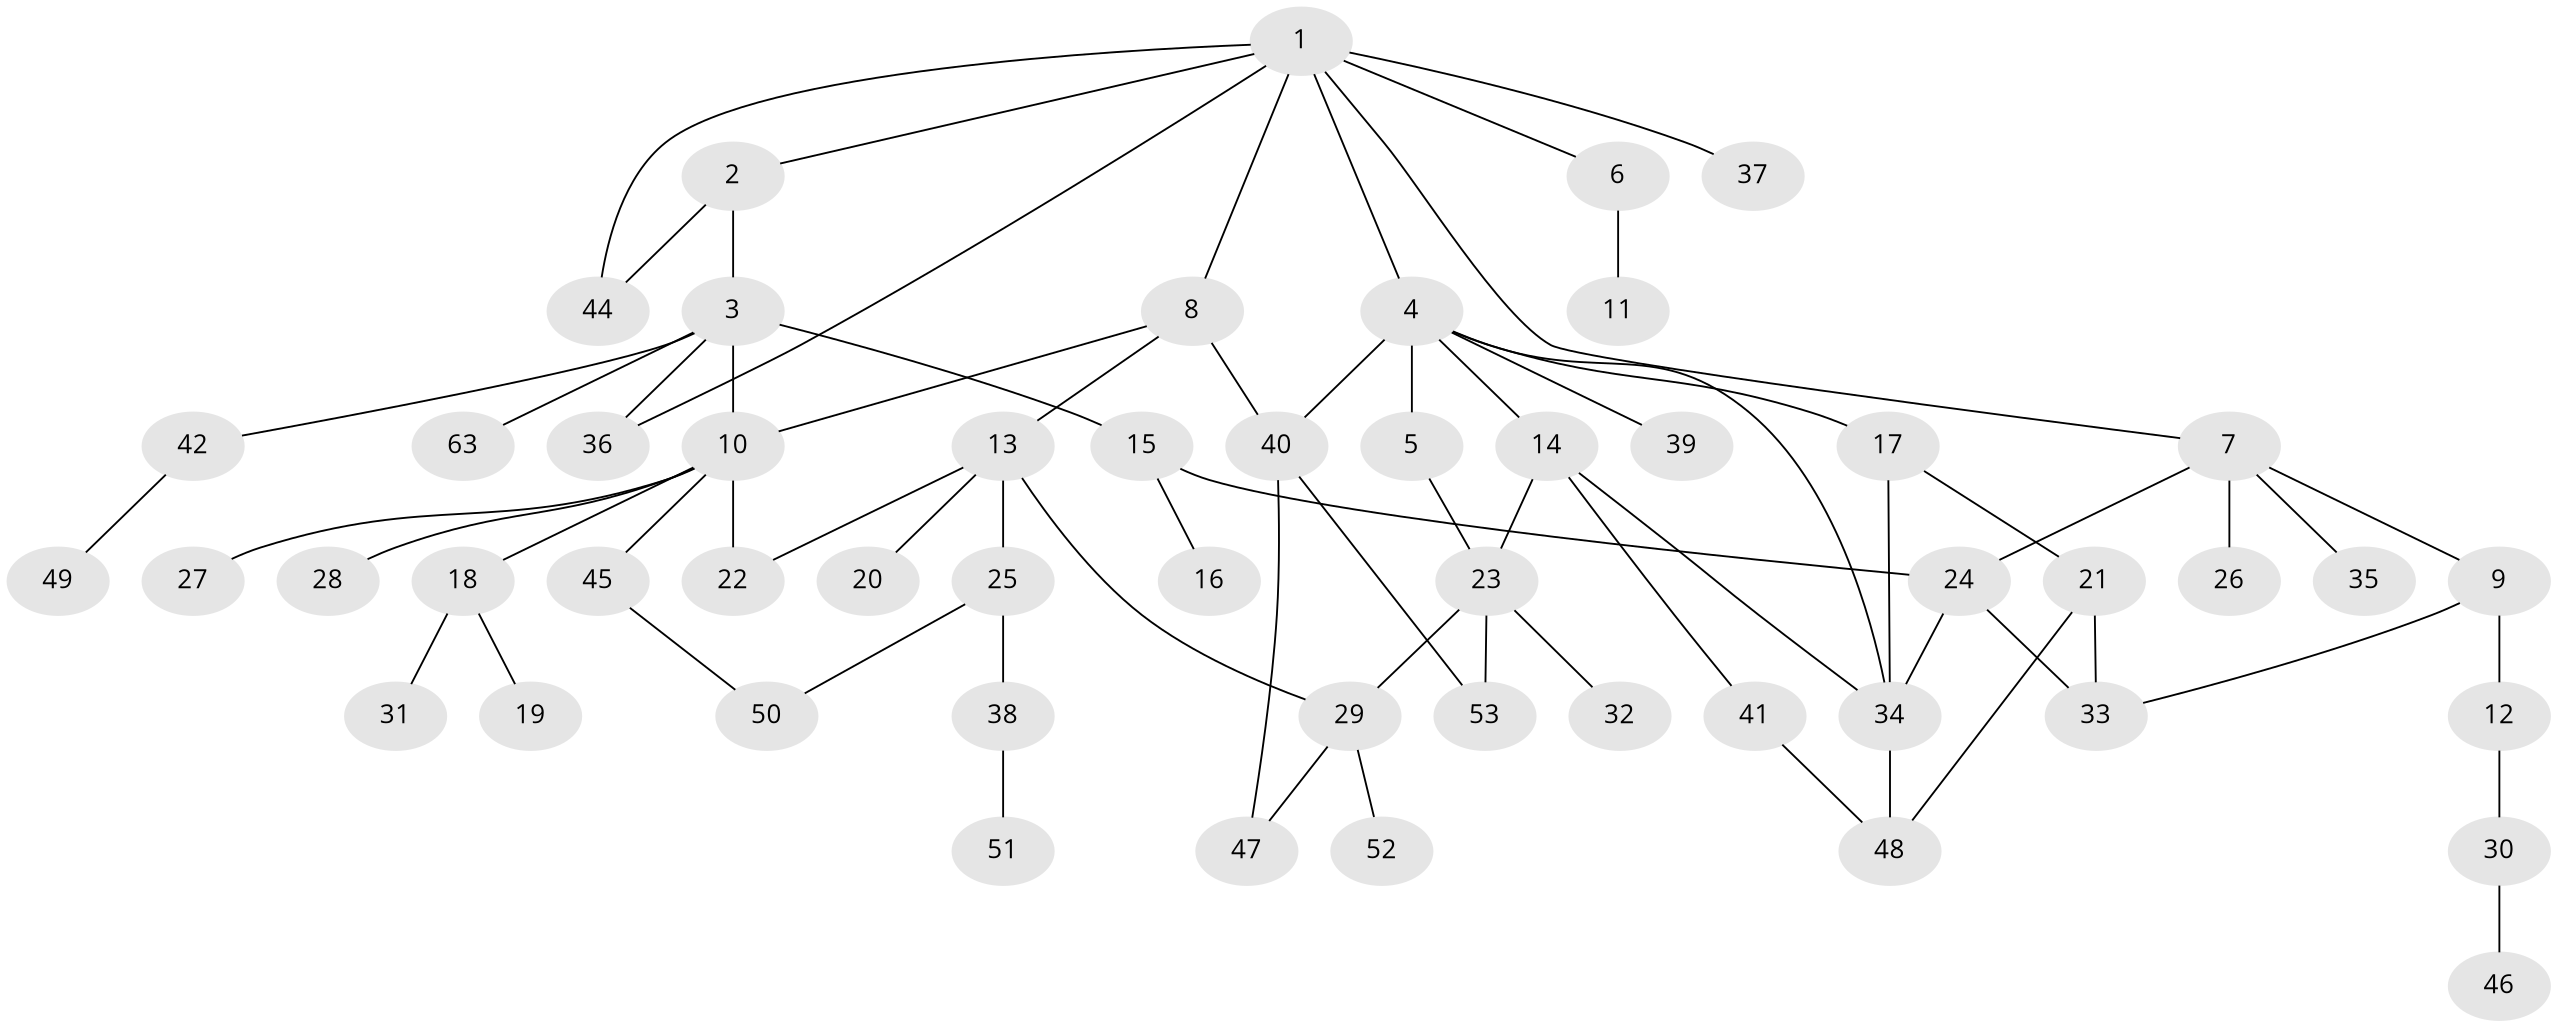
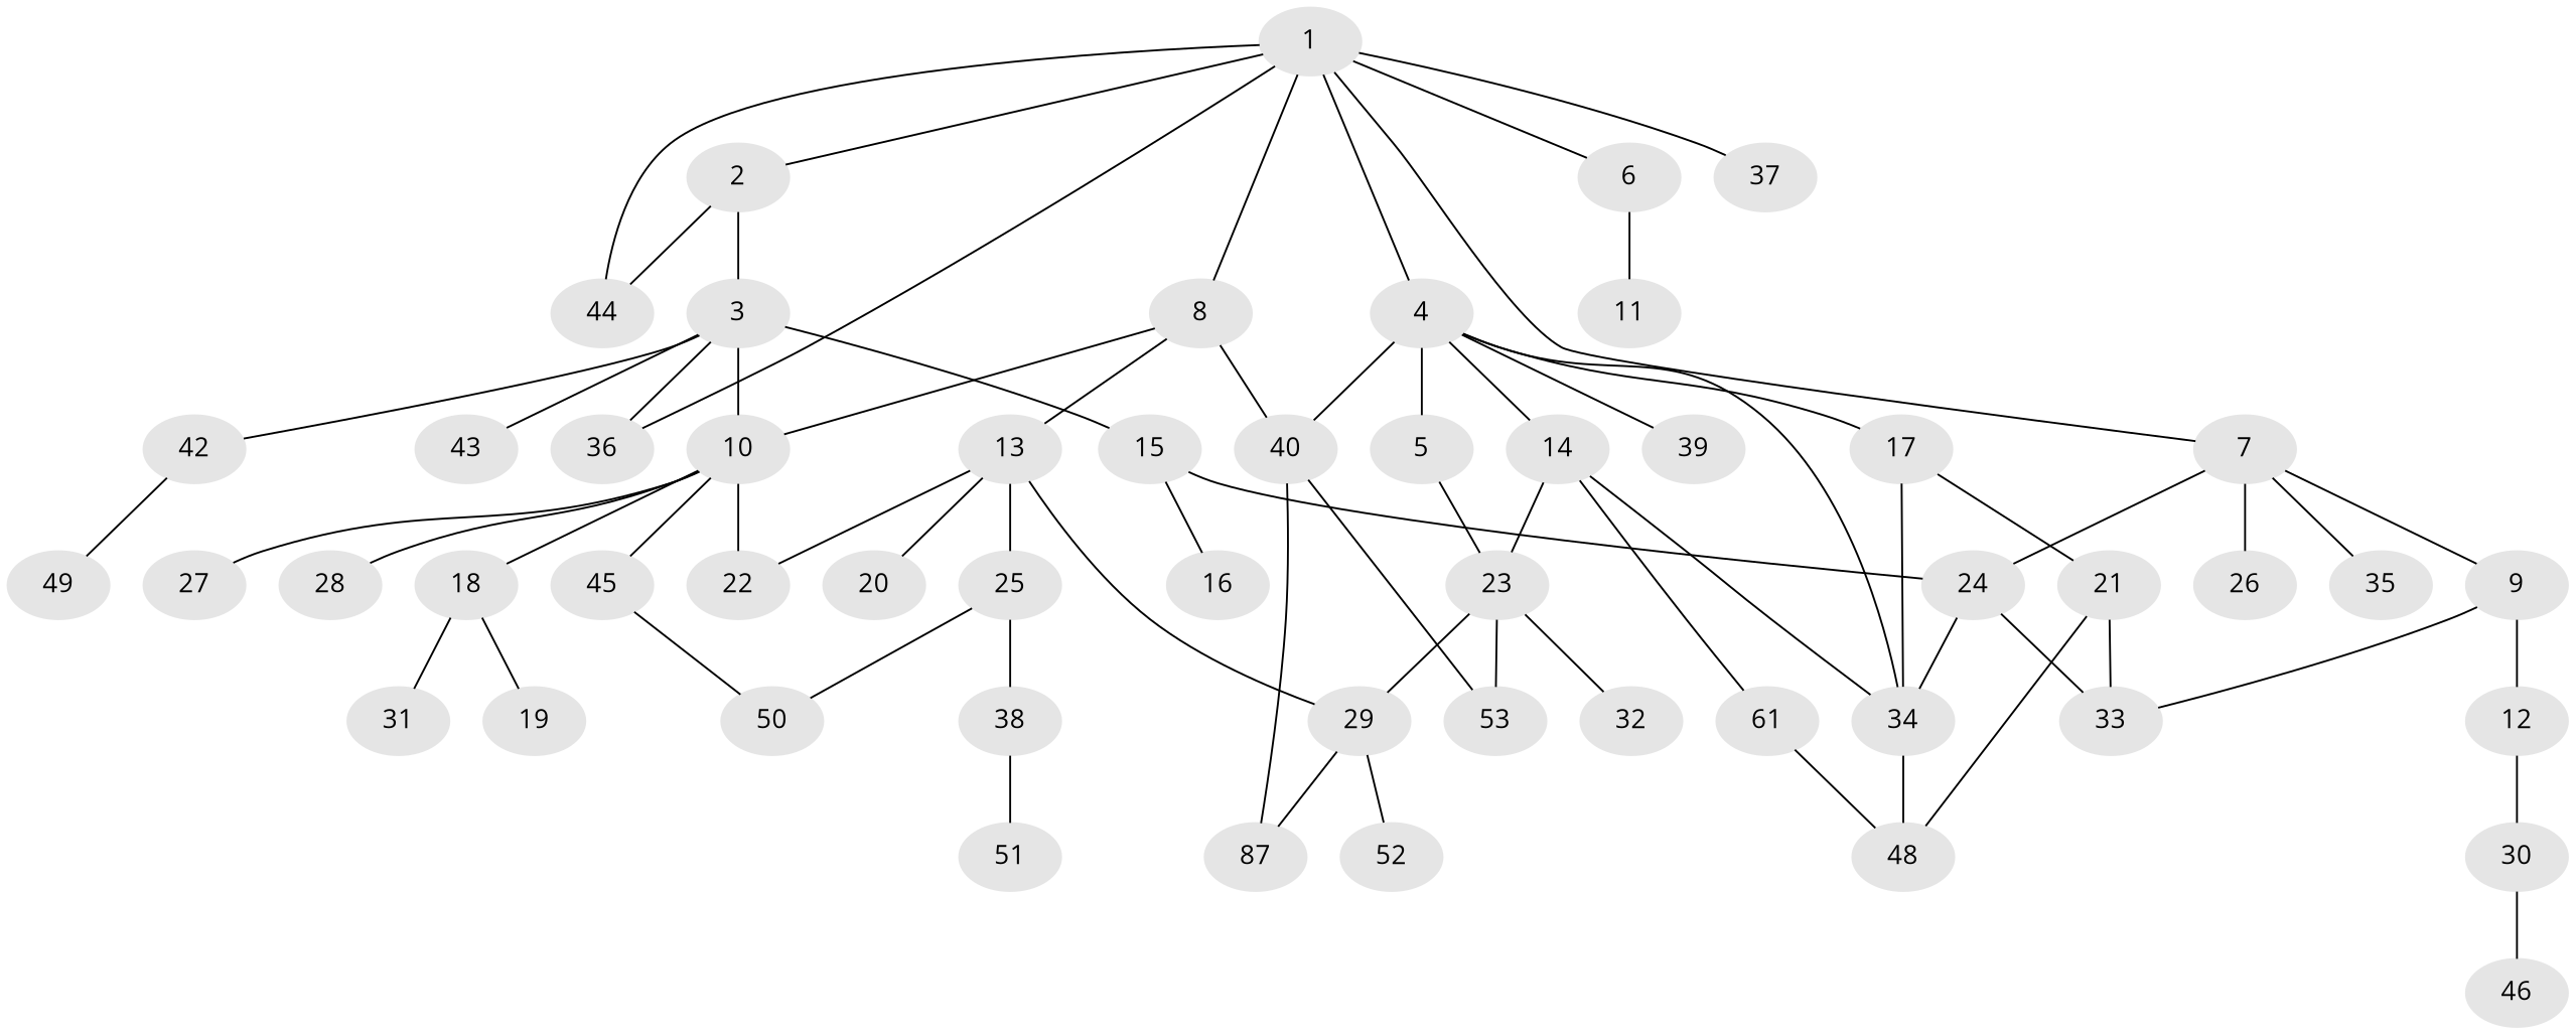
  graph {
    fontname="Open Sans"
    node [color=gray90 fontname="Open Sans" style=filled]
    edge [fontname="Open Sans"]
    1
    2
    4
    6
    7
    8
    36
    37
    44
    3
    5
    14
    17
    34
    39
    40
    11
    9
    24
    26
    35
    10
    13
    15
    42
-   43 [label=63]
+   43
    18
    22
    27
    28
    45
    16
    49
    23
-   41
+   41 [label=61]
    21
    48
    53
-   47
+   47 [label=87]
    29
    32
    12
    33
    20
    25
    30
    19
    31
    50
    46
    38
    52
    51
    1 -- 2
    1 -- 4
    1 -- 6
    1 -- 7
    1 -- 8
    1 -- 36
    1 -- 37
    1 -- 44
    2 -- 44
    2 -- 3
    4 -- 5
    4 -- 14
    4 -- 17
    4 -- 34
    4 -- 39
    4 -- 40
    6 -- 11
    7 -- 9
    7 -- 24
    7 -- 26
    7 -- 35
    8 -- 40
    8 -- 10
    8 -- 13
    3 -- 36
    3 -- 10
    3 -- 15
    3 -- 42
    3 -- 43
    5 -- 23
    14 -- 34
    14 -- 23
    14 -- 41
    17 -- 34
    17 -- 21
    34 -- 48
    40 -- 53
    40 -- 47
    9 -- 12
    9 -- 33
    24 -- 34
    24 -- 33
    10 -- 18
    10 -- 22
    10 -- 27
    10 -- 28
    10 -- 45
    13 -- 22
    13 -- 29
    13 -- 20
    13 -- 25
    15 -- 24
    15 -- 16
    42 -- 49
    18 -- 19
    18 -- 31
    45 -- 50
    23 -- 53
    23 -- 29
    23 -- 32
    41 -- 48
    21 -- 48
    21 -- 33
    29 -- 47
    29 -- 52
    12 -- 30
    25 -- 50
    25 -- 38
    30 -- 46
    38 -- 51
  }
